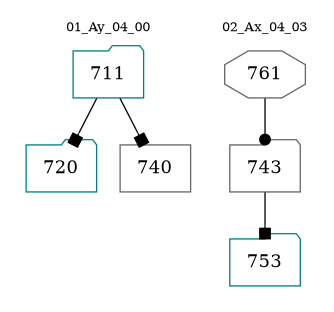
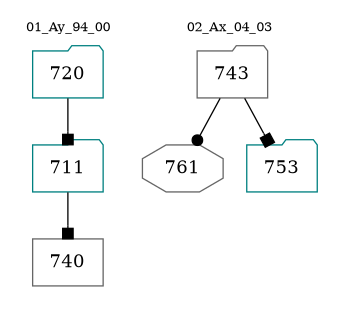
  digraph {
    node [color=teal shape=folder]
    edge [arrowhead=box color=black]
    n1 [label=711]
    n2 [label=720]
    n3 [color=gray40 label=740 shape=box]
    n4 [color=gray40 label=743]
    n5 [color=gray40 label=761 shape=octagon]
    n6 [label=753]
    subgraph cluster_1 {
      color=white
      fontsize=10
-     label="01_Ay_04_00"
+     label="01_Ay_94_00"
      n1
      n2
      n3
    }
    subgraph cluster_2 {
      color=white
      fontsize=10
      label="02_Ax_04_03"
      n4
      n5
      n6
    }
-   n1 -> n2
+   n2 -> n1
    n1 -> n3
-   n5 -> n4 [arrowhead=dot]
+   n4 -> n5 [arrowhead=dot]
    n4 -> n6
  }
